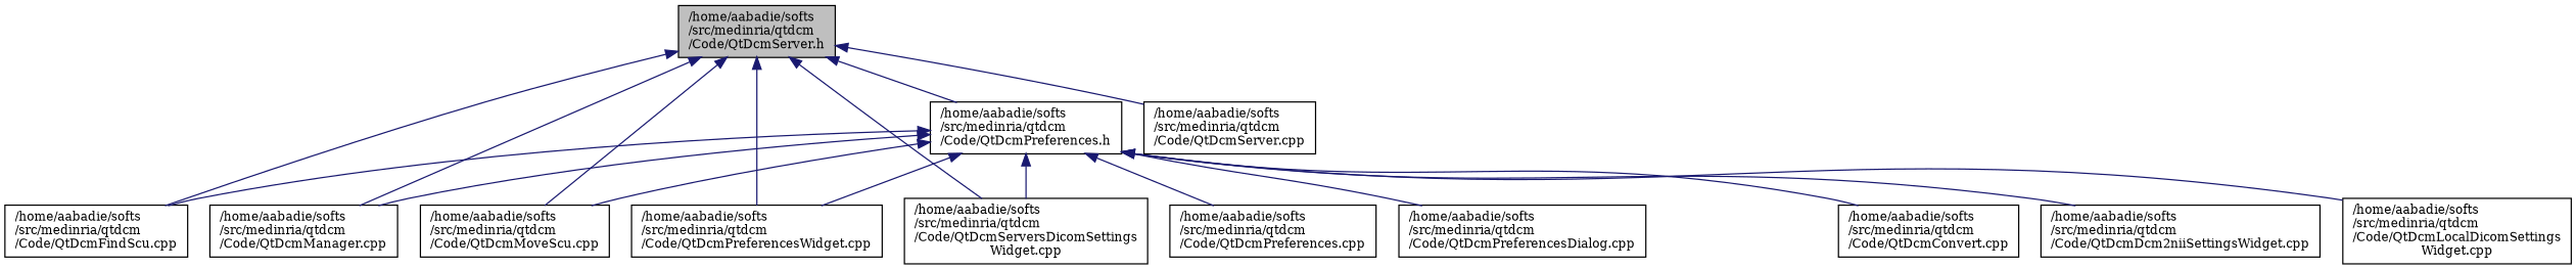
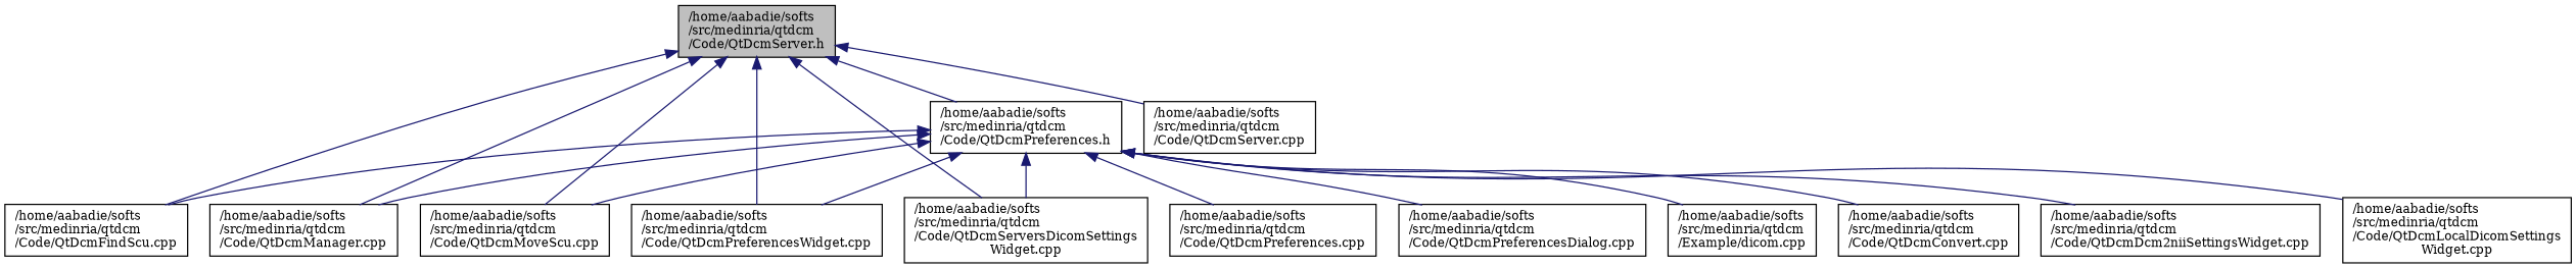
  digraph {
    fontname="DejaVu Serif"
    node [color=black fillcolor=white fontname="DejaVu Serif" fontsize=10 shape=record style=filled]
    edge [color=midnightblue dir=back fontname="DejaVu Serif" fontsize=10 labelfontname=Helvetica labelfontsize=10 style=solid]
    n1 [fillcolor=grey75 fontcolor=black height=0.2 label="/home/aabadie/softs\l/src/medinria/qtdcm\l/Code/QtDcmServer.h" width=0.4]
    n2 [height=0.2 label="/home/aabadie/softs\l/src/medinria/qtdcm\l/Code/QtDcmFindScu.cpp" width=0.4]
    n3 [height=0.2 label="/home/aabadie/softs\l/src/medinria/qtdcm\l/Code/QtDcmManager.cpp" width=0.4]
    n4 [height=0.2 label="/home/aabadie/softs\l/src/medinria/qtdcm\l/Code/QtDcmMoveScu.cpp" width=0.4]
    n5 [height=0.2 label="/home/aabadie/softs\l/src/medinria/qtdcm\l/Code/QtDcmPreferences.h" width=0.4]
    n6 [height=0.2 label="/home/aabadie/softs\l/src/medinria/qtdcm\l/Code/QtDcmPreferencesWidget.cpp" width=0.4]
    n7 [height=0.2 label="/home/aabadie/softs\l/src/medinria/qtdcm\l/Code/QtDcmServersDicomSettings\lWidget.cpp" width=0.4]
    n8 [height=0.2 label="/home/aabadie/softs\l/src/medinria/qtdcm\l/Code/QtDcmServer.cpp" width=0.4]
    n9 [height=0.2 label="/home/aabadie/softs\l/src/medinria/qtdcm\l/Code/QtDcmConvert.cpp" width=0.4]
    n10 [height=0.2 label="/home/aabadie/softs\l/src/medinria/qtdcm\l/Code/QtDcmDcm2niiSettingsWidget.cpp" width=0.4]
    n11 [height=0.2 label="/home/aabadie/softs\l/src/medinria/qtdcm\l/Code/QtDcmLocalDicomSettings\lWidget.cpp" width=0.4]
    n12 [height=0.2 label="/home/aabadie/softs\l/src/medinria/qtdcm\l/Code/QtDcmPreferences.cpp" width=0.4]
    n13 [height=0.2 label="/home/aabadie/softs\l/src/medinria/qtdcm\l/Code/QtDcmPreferencesDialog.cpp" width=0.4]
+   n14 [height=0.2 label="/home/aabadie/softs\l/src/medinria/qtdcm\l/Example/dicom.cpp" width=0.4]
    n1 -> n2
    n1 -> n3
    n1 -> n4
    n1 -> n5
    n1 -> n6
    n1 -> n7
    n1 -> n8
    n5 -> n2
    n5 -> n3
    n5 -> n4
    n5 -> n6
    n5 -> n7
    n5 -> n9
    n5 -> n10
    n5 -> n11
    n5 -> n12
    n5 -> n13
+   n5 -> n14
  }
